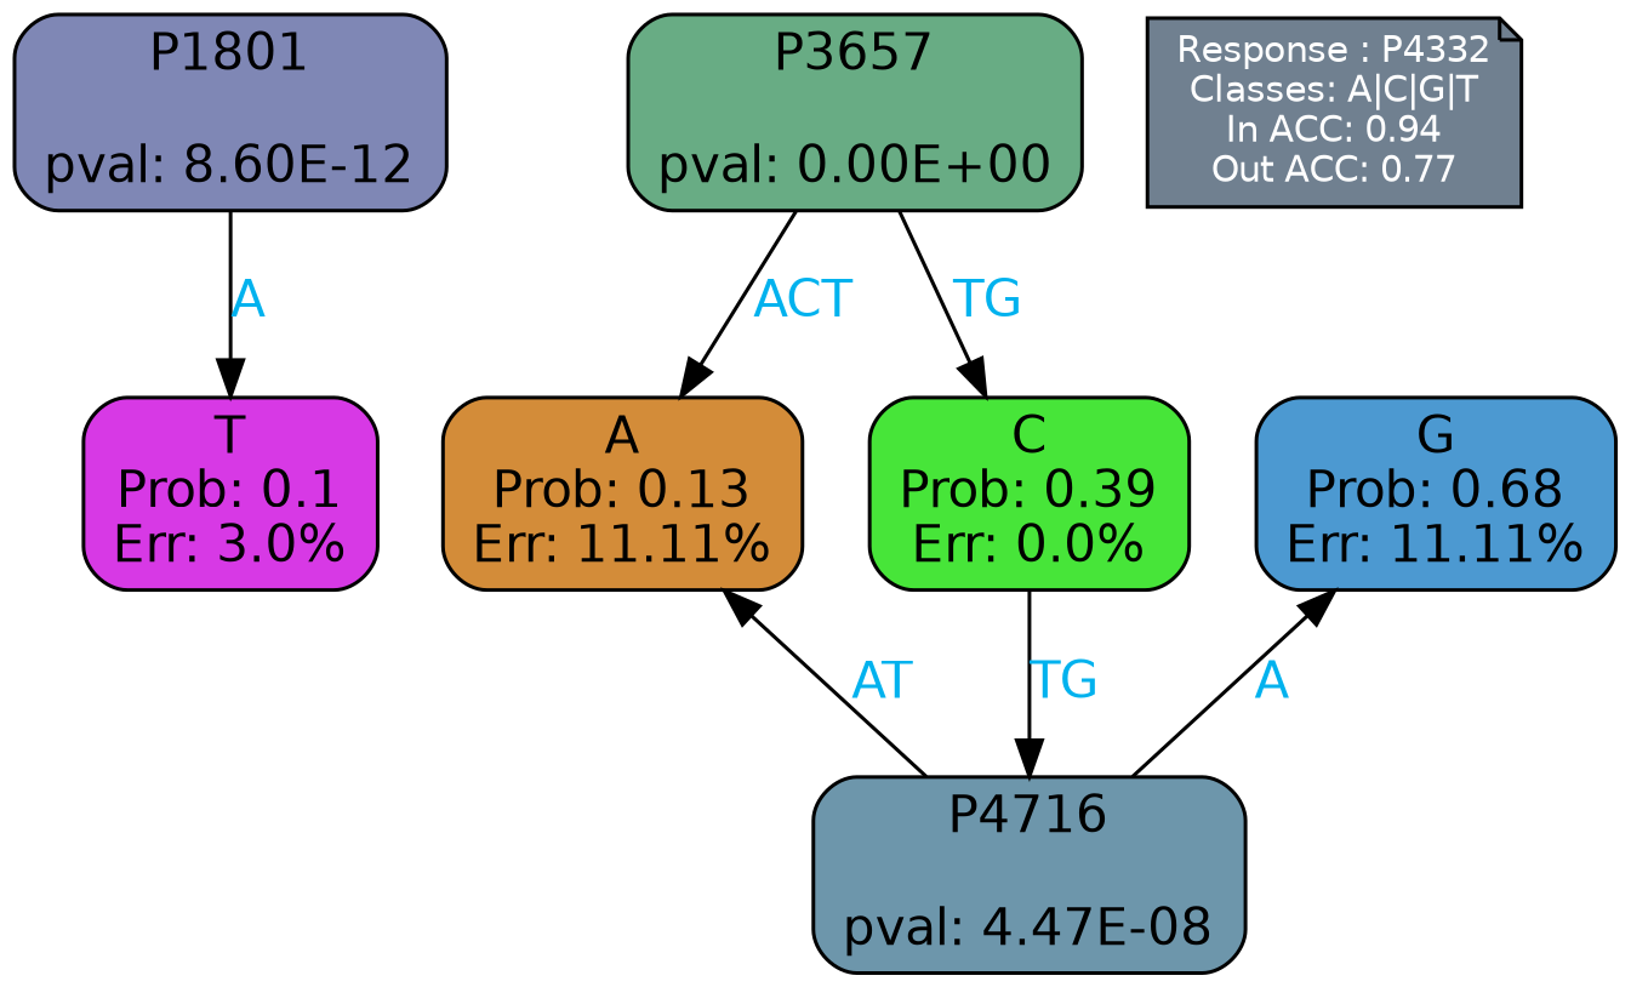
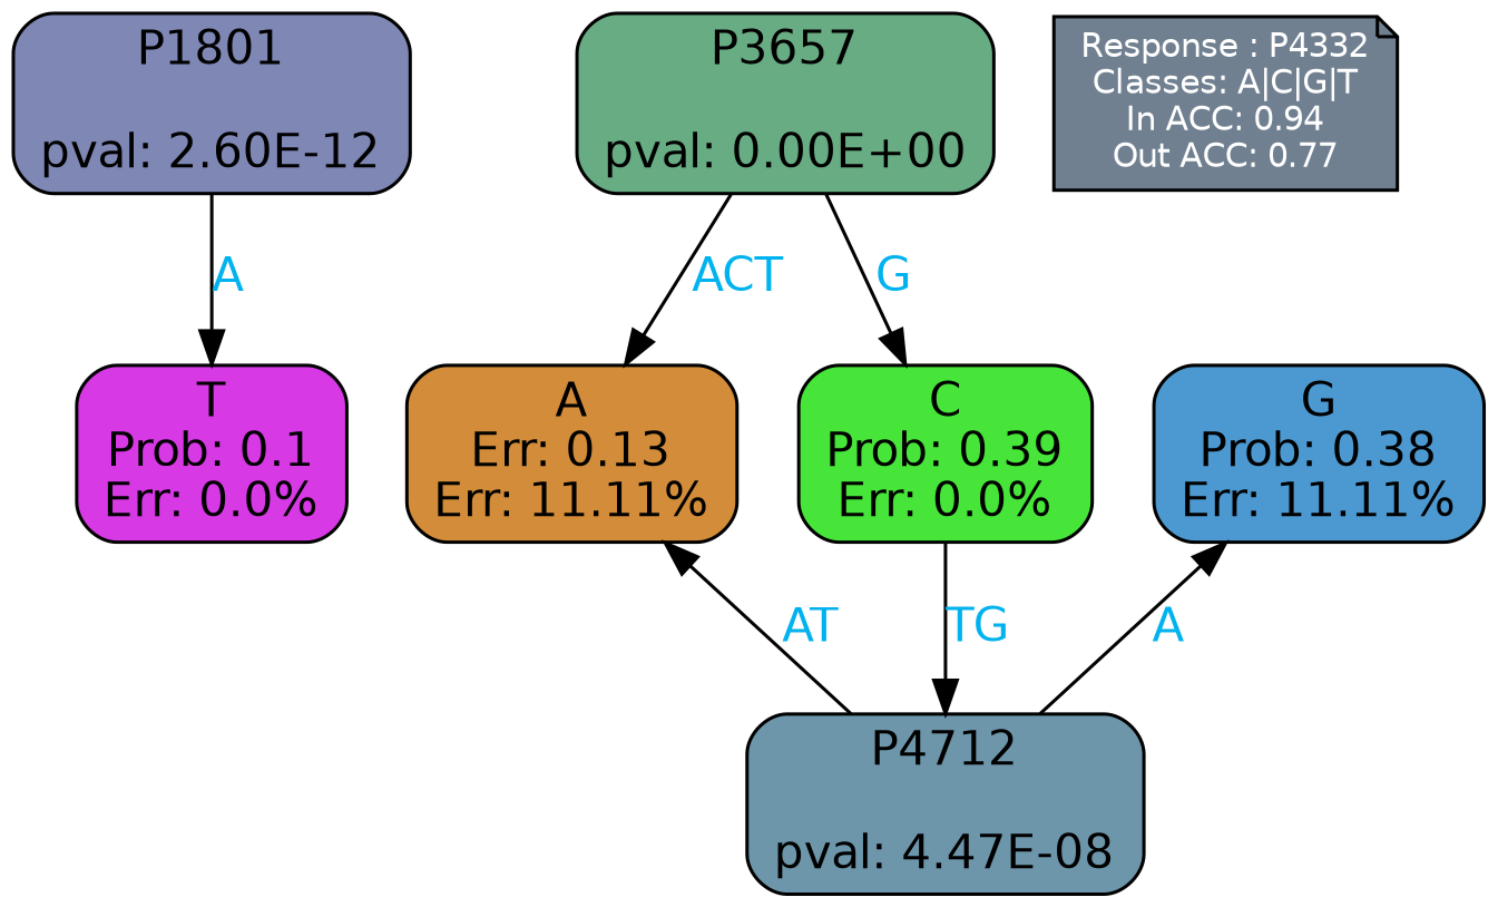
  digraph {
    ranksep=equally
    splines=polylines
    node [color=black fontname=helvetica shape=box style="filled, rounded"]
    edge [fontcolor=deepskyblue2 fontname=helvetica]
-   n1 [fillcolor="#d739e5" label="T\nProb: 0.1\nErr: 3.0%"]
-   n2 [fillcolor="#d38c39" label="A\nProb: 0.13\nErr: 11.11%"]
-   n3 [fillcolor="#4c99d1" label="G\nProb: 0.68\nErr: 11.11%"]
+   n1 [fillcolor="#d739e5" label="T\nProb: 0.1\nErr: 0.0%"]
+   n2 [fillcolor="#d38c39" label="A\nErr: 0.13\nErr: 11.11%"]
+   n3 [fillcolor="#4c99d1" label="G\nProb: 0.38\nErr: 11.11%"]
    n4 [fillcolor="#47e539" label="C\nProb: 0.39\nErr: 0.0%"]
    n5 [align=left fillcolor=slategray fontcolor=white fontsize=10 label="Response : P4332\nClasses: A|C|G|T\nIn ACC: 0.94\nOut ACC: 0.77\n" shape=note style=filled]
    n6 [fillcolor="#68ac84" label="P3657\n\npval: 0.00E+00"]
-   n7 [fillcolor="#6d96ab" label="P4716\n\npval: 4.47E-08"]
-   n8 [fillcolor="#7f87b5" label="P1801\n\npval: 8.60E-12"]
+   n7 [fillcolor="#6d96ab" label="P4712\n\npval: 4.47E-08"]
+   n8 [fillcolor="#7f87b5" label="P1801\n\npval: 2.60E-12"]
    subgraph sub_1 {
      rank=same
      n1
      n2
      n3
      n4
    }
    subgraph sub_2 {
      rank=same
      n5
      n6
    }
    n4 -> n7 [label=TG]
    n6 -> n2 [label=ACT]
-   n6 -> n4 [label=TG]
+   n6 -> n4 [label=G]
    n7 -> n2 [label=AT]
    n7 -> n3 [label=A]
    n8 -> n1 [label=A]
  }
